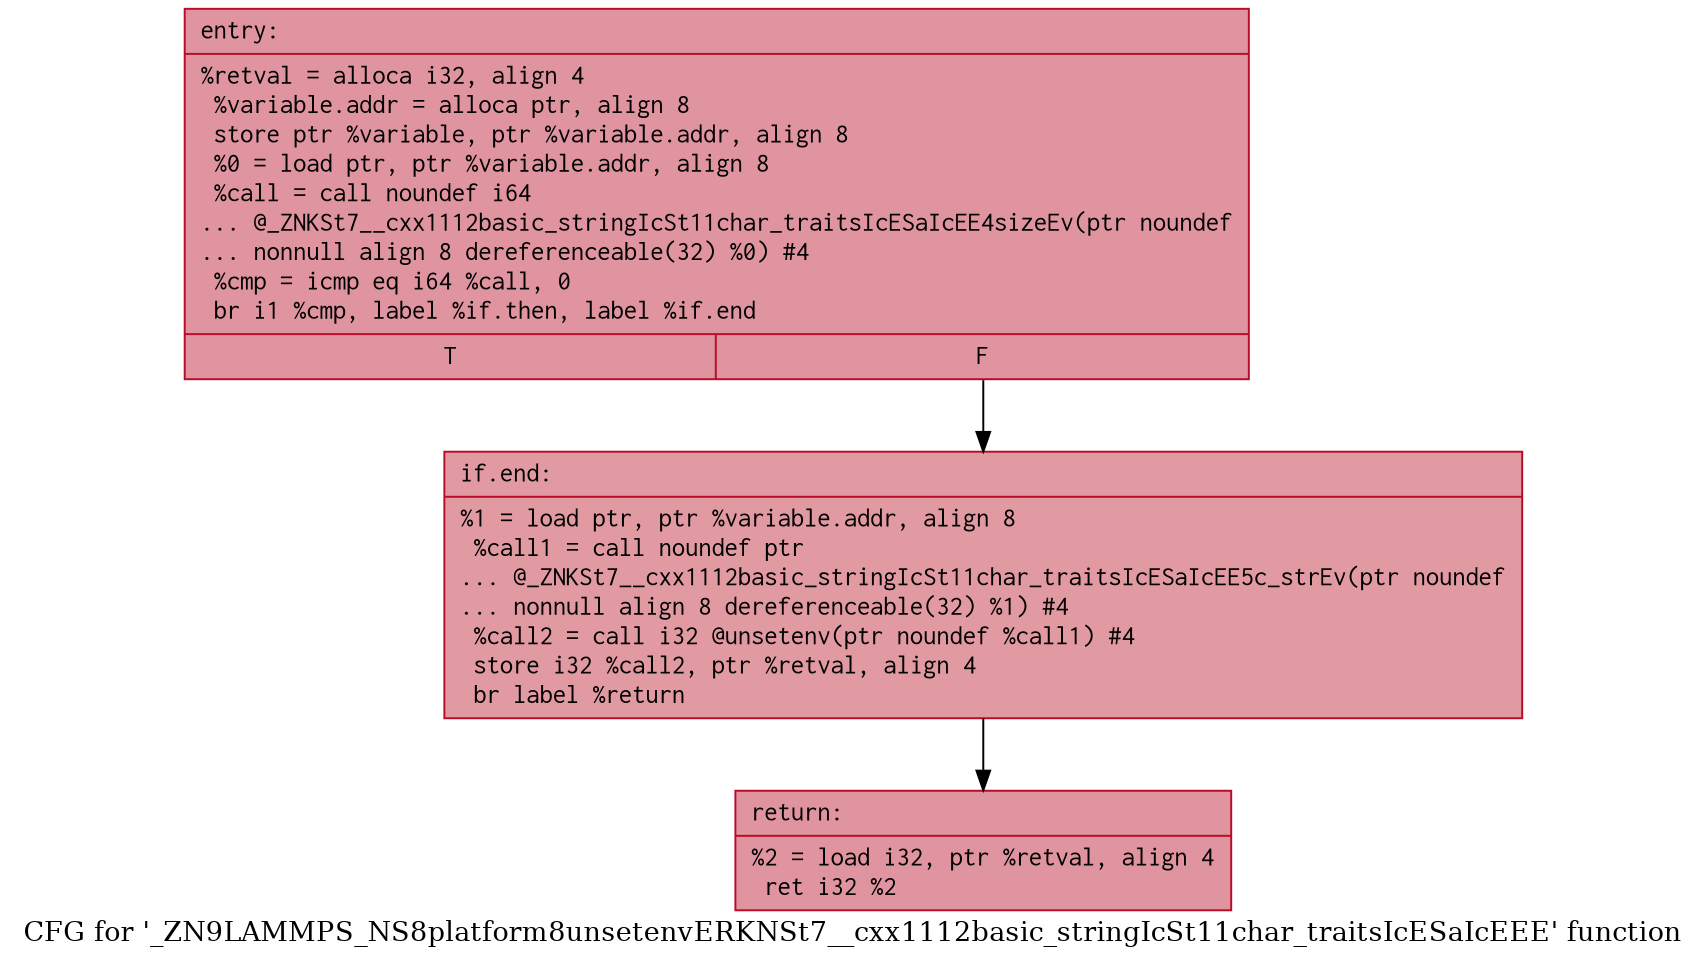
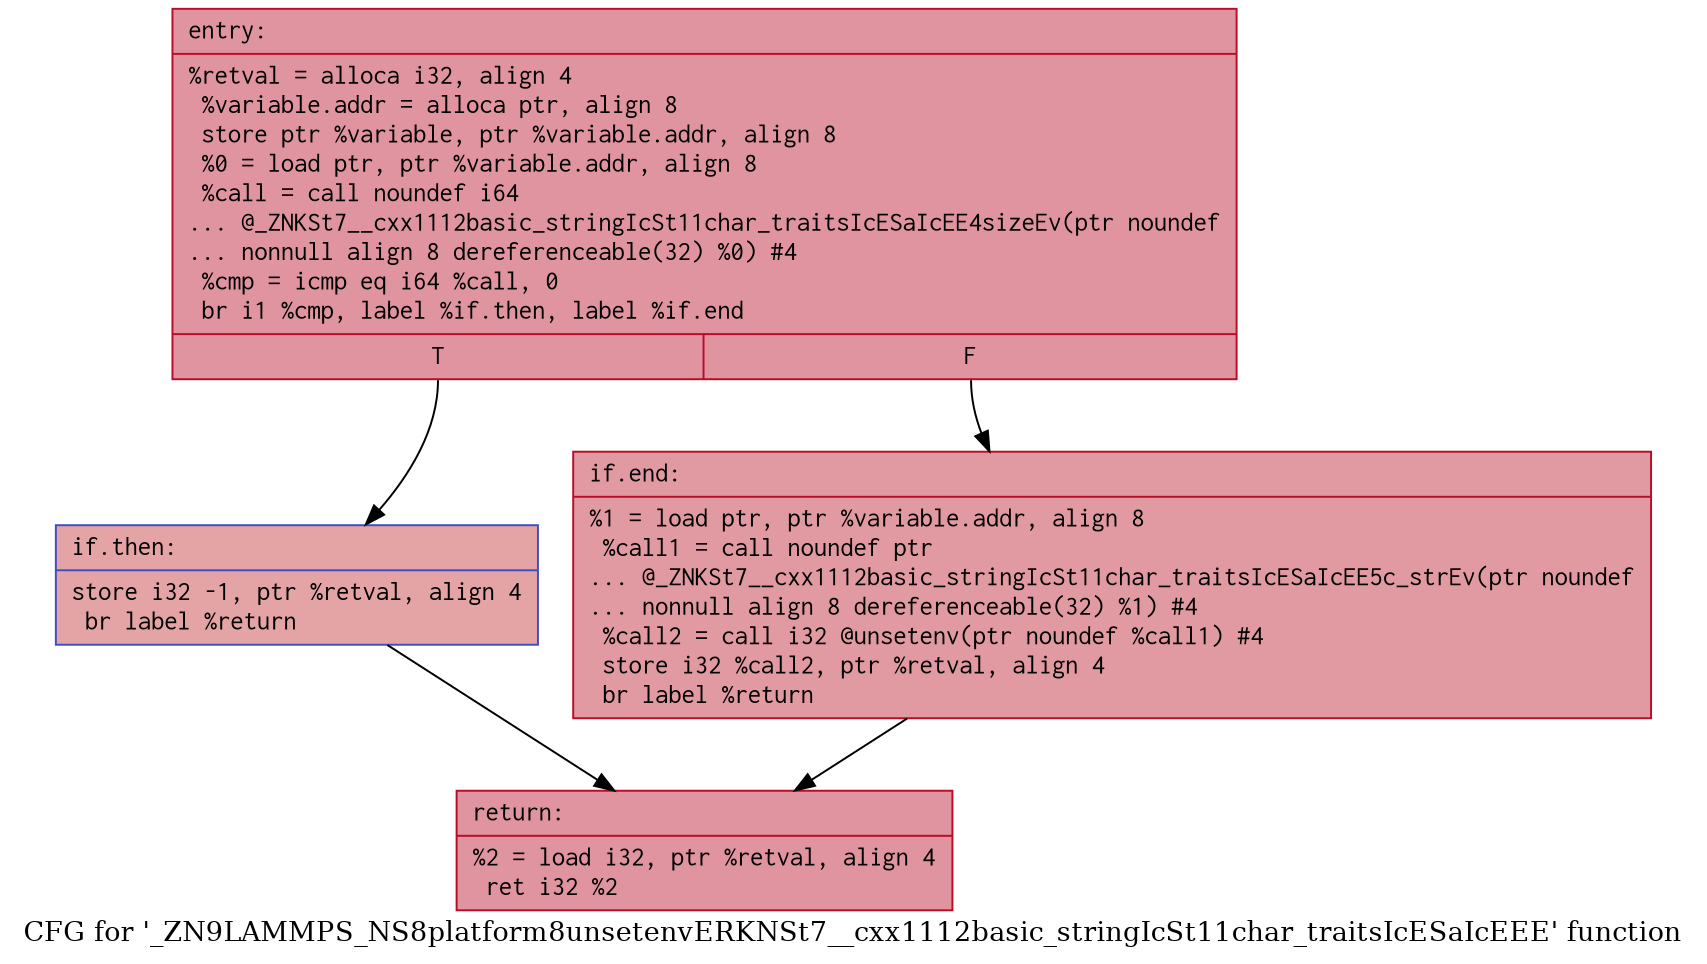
  digraph {
    label="CFG for '_ZN9LAMMPS_NS8platform8unsetenvERKNSt7__cxx1112basic_stringIcSt11char_traitsIcESaIcEEE' function"
    node [color="#b70d28ff" fillcolor="#b70d2870" fontname=Courier shape=record style=filled]
    n1 [label="{entry:\l|  %retval = alloca i32, align 4\l  %variable.addr = alloca ptr, align 8\l  store ptr %variable, ptr %variable.addr, align 8\l  %0 = load ptr, ptr %variable.addr, align 8\l  %call = call noundef i64\l... @_ZNKSt7__cxx1112basic_stringIcSt11char_traitsIcESaIcEE4sizeEv(ptr noundef\l... nonnull align 8 dereferenceable(32) %0) #4\l  %cmp = icmp eq i64 %call, 0\l  br i1 %cmp, label %if.then, label %if.end\l|{<s0>T|<s1>F}}"]
+   n2 [color="#3d50c3ff" fillcolor="#c32e3170" label="{if.then:\l|  store i32 -1, ptr %retval, align 4\l  br label %return\l}"]
    n3 [fillcolor="#bb1b2c70" label="{if.end:\l|  %1 = load ptr, ptr %variable.addr, align 8\l  %call1 = call noundef ptr\l... @_ZNKSt7__cxx1112basic_stringIcSt11char_traitsIcESaIcEE5c_strEv(ptr noundef\l... nonnull align 8 dereferenceable(32) %1) #4\l  %call2 = call i32 @unsetenv(ptr noundef %call1) #4\l  store i32 %call2, ptr %retval, align 4\l  br label %return\l}"]
    n4 [label="{return:\l|  %2 = load i32, ptr %retval, align 4\l  ret i32 %2\l}"]
+   n1 -> n2 [tailport=s0]
    n1 -> n3 [tailport=s1]
+   n2 -> n4
    n3 -> n4
  }
